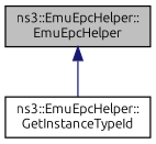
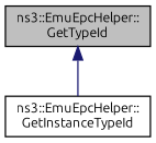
  digraph {
    rankdir=TB
    fontname=Ubuntu
    node [color=black fontname=Ubuntu fontsize=10 shape=record style=filled]
-   n1 [fillcolor=grey75 fontcolor=black height=0.2 label="ns3::EmuEpcHelper::\lEmuEpcHelper" width=0.4]
+   n1 [fillcolor=grey75 fontcolor=black height=0.2 label="ns3::EmuEpcHelper::\lGetTypeId" width=0.4]
    n2 [fillcolor=white height=0.2 label="ns3::EmuEpcHelper::\lGetInstanceTypeId" width=0.4]
    n1 -> n2 [color=midnightblue dir=back fontname=Ubuntu fontsize=10 labelfontname=Helvetica labelfontsize=10 style=solid]
  }
